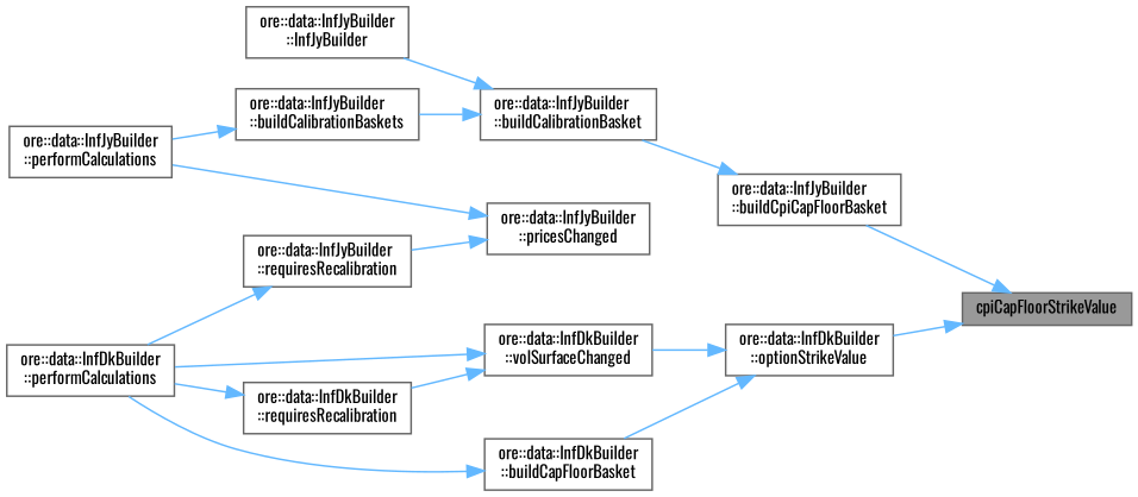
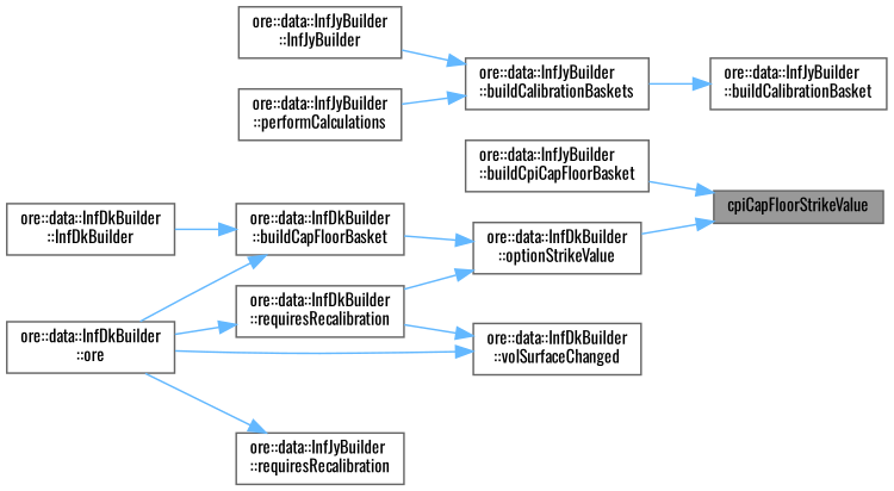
  digraph {
    fontname=Oswald
    rankdir=RL
    node [color=grey40 fillcolor=white fontname=Oswald fontsize=10 shape=box style=filled]
    edge [color=steelblue1 dir=back fontname=Oswald fontsize=10 labelfontname=Helvetica labelfontsize=10 style=solid]
    n1 [color=gray40 fillcolor=grey60 fontcolor=black height=0.2 label=cpiCapFloorStrikeValue width=0.4]
    n2 [height=0.2 label="ore::data::InfJyBuilder\l::buildCpiCapFloorBasket" width=0.4]
    n3 [height=0.2 label="ore::data::InfDkBuilder\l::optionStrikeValue" width=0.4]
    n4 [height=0.2 label="ore::data::InfJyBuilder\l::buildCalibrationBasket" width=0.4]
    n5 [height=0.2 label="ore::data::InfDkBuilder\l::buildCapFloorBasket" width=0.4]
    n6 [height=0.2 label="ore::data::InfDkBuilder\l::volSurfaceChanged" width=0.4]
    n7 [height=0.2 label="ore::data::InfJyBuilder\l::buildCalibrationBaskets" width=0.4]
    n8 [height=0.2 label="ore::data::InfJyBuilder\l::InfJyBuilder" width=0.4]
    n9 [height=0.2 label="ore::data::InfJyBuilder\l::performCalculations" width=0.4]
-   n10 [height=0.2 label="ore::data::InfJyBuilder\l::pricesChanged" width=0.4]
    n11 [height=0.2 label="ore::data::InfJyBuilder\l::requiresRecalibration" width=0.4]
-   n12 [height=0.2 label="ore::data::InfDkBuilder\l::performCalculations" width=0.4]
+   n12 [height=0.2 label="ore::data::InfDkBuilder\l::ore" width=0.4]
+   n13 [height=0.2 label="ore::data::InfDkBuilder\l::InfDkBuilder" width=0.4]
    n14 [height=0.2 label="ore::data::InfDkBuilder\l::requiresRecalibration" width=0.4]
    n1 -> n2
    n1 -> n3
-   n2 -> n4
    n3 -> n5
-   n3 -> n6
+   n3 -> n14
    n4 -> n7
    n5 -> n12
+   n5 -> n13
    n6 -> n12
    n6 -> n14
-   n4 -> n8
+   n7 -> n8
    n7 -> n9
-   n10 -> n9
-   n10 -> n11
    n11 -> n12
    n14 -> n12
  }
